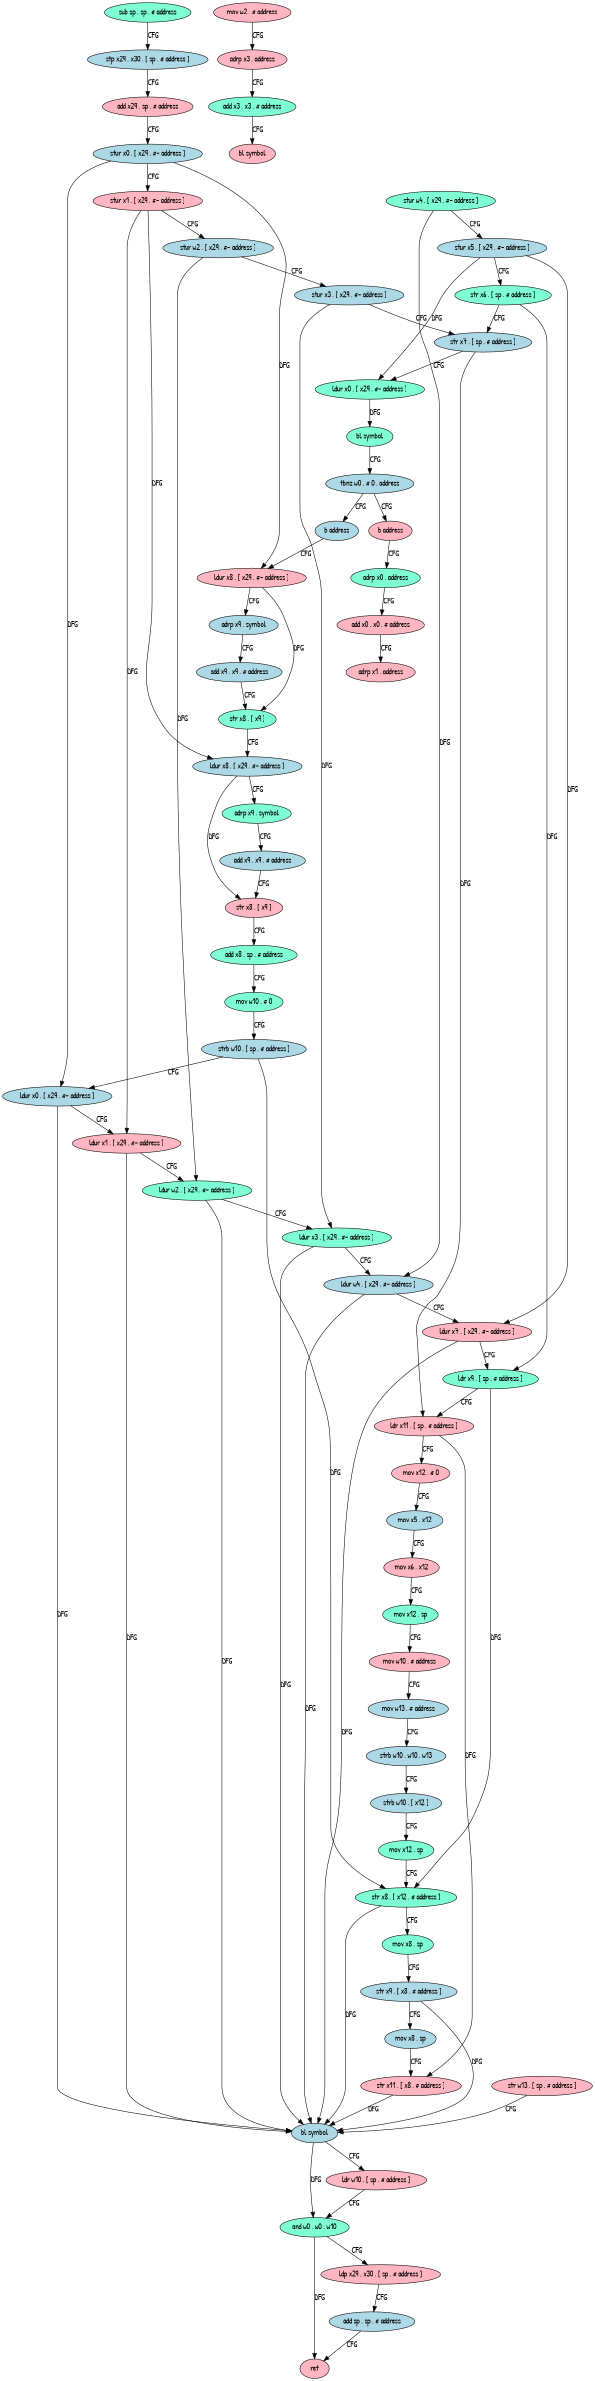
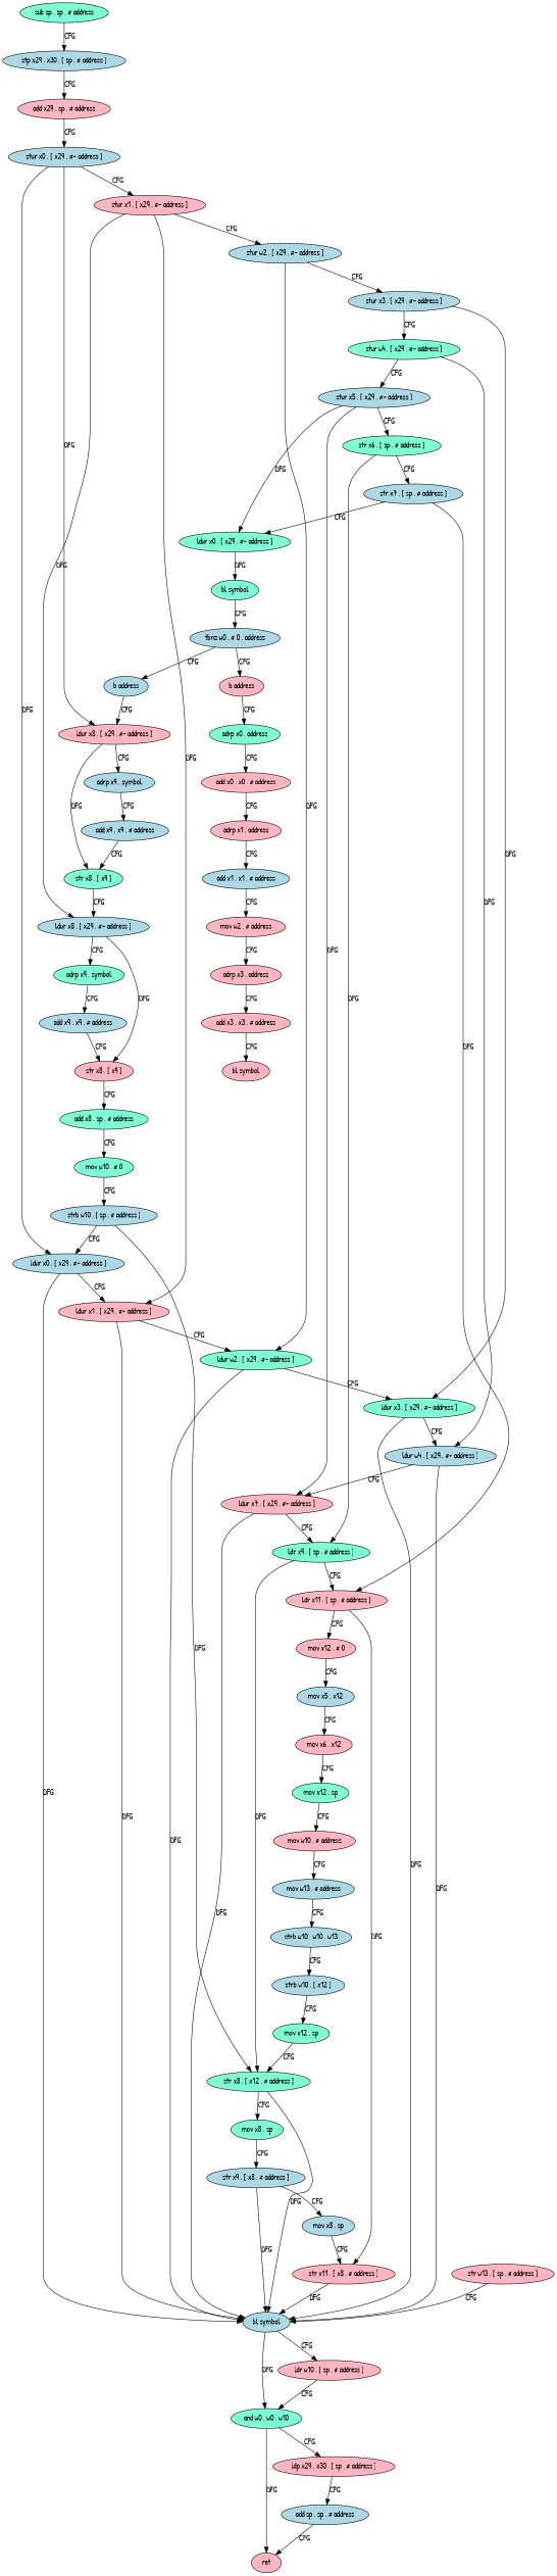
  digraph {
    fontname="Patrick Hand"
    node [fillcolor=lightblue fontname="Patrick Hand" style=filled]
    edge [fontname="Patrick Hand"]
    n1 [fillcolor=aquamarine label="sub sp , sp , # address"]
    n2 [label="stp x29 , x30 , [ sp , # address ]"]
    n3 [fillcolor=lightpink label="add x29 , sp , # address"]
    n4 [label="stur x0 , [ x29 , #- address ]"]
    n5 [fillcolor=lightpink label="stur x1 , [ x29 , #- address ]"]
    n6 [fillcolor=lightpink label="ldur x8 , [ x29 , #- address ]"]
    n7 [label="ldur x0 , [ x29 , #- address ]"]
    n8 [label="stur w2 , [ x29 , #- address ]"]
    n9 [label="ldur x8 , [ x29 , #- address ]"]
    n10 [fillcolor=lightpink label="ldur x1 , [ x29 , #- address ]"]
    n11 [label="adrp x9 , symbol"]
    n12 [fillcolor=aquamarine label="str x8 , [ x9 ]"]
    n13 [label="bl symbol"]
    n14 [label="stur x3 , [ x29 , #- address ]"]
    n15 [fillcolor=aquamarine label="ldur w2 , [ x29 , #- address ]"]
    n16 [fillcolor=aquamarine label="adrp x9 , symbol"]
    n17 [fillcolor=lightpink label="str x8 , [ x9 ]"]
    n18 [fillcolor=aquamarine label="stur w4 , [ x29 , #- address ]"]
    n19 [fillcolor=aquamarine label="ldur x3 , [ x29 , #- address ]"]
    n20 [label="stur x5 , [ x29 , #- address ]"]
    n21 [label="ldur w4 , [ x29 , #- address ]"]
    n22 [fillcolor=aquamarine label="str x6 , [ sp , # address ]"]
    n23 [fillcolor=aquamarine label="ldur x0 , [ x29 , #- address ]"]
    n24 [fillcolor=lightpink label="ldur x7 , [ x29 , #- address ]"]
    n25 [label="str x7 , [ sp , # address ]"]
    n26 [fillcolor=aquamarine label="ldr x9 , [ sp , # address ]"]
    n27 [fillcolor=aquamarine label="bl symbol"]
    n28 [fillcolor=lightpink label="ldr x11 , [ sp , # address ]"]
    n29 [fillcolor=aquamarine label="str x8 , [ x12 , # address ]"]
    n30 [fillcolor=lightpink label="mov x12 , # 0"]
    n31 [fillcolor=lightpink label="str x11 , [ x8 , # address ]"]
    n32 [label="tbnz w0 , # 0 , address"]
    n33 [label="b address"]
    n34 [fillcolor=lightpink label="b address"]
    n35 [fillcolor=aquamarine label="adrp x0 , address"]
    n36 [fillcolor=lightpink label="add x0 , x0 , # address"]
    n37 [label="add x9 , x9 , # address"]
    n38 [fillcolor=lightpink label="adrp x1 , address"]
    n39 [label="add x9 , x9 , # address"]
    n40 [fillcolor=aquamarine label="add x8 , sp , # address"]
    n41 [fillcolor=aquamarine label="mov w10 , # 0"]
    n42 [label="strb w10 , [ sp , # address ]"]
    n43 [fillcolor=aquamarine label="mov x8 , sp"]
    n44 [fillcolor=lightpink label="ldr w10 , [ sp , # address ]"]
    n45 [fillcolor=aquamarine label="and w0 , w0 , w10"]
    n46 [label="str x9 , [ x8 , # address ]"]
    n47 [label="mov x8 , sp"]
    n48 [label="mov x5 , x12"]
    n49 [fillcolor=lightpink label="mov x6 , x12"]
    n50 [fillcolor=aquamarine label="mov x12 , sp"]
    n51 [fillcolor=lightpink label="mov w10 , # address"]
    n52 [label="mov w13 , # address"]
    n53 [label="strb w10 , w10 , w13"]
    n54 [label="strb w10 , [ x12 ]"]
    n55 [fillcolor=aquamarine label="mov x12 , sp"]
    n56 [fillcolor=lightpink label="str w13 , [ sp , # address ]"]
    n57 [fillcolor=lightpink label="ldp x29 , x30 , [ sp , # address ]"]
    n58 [fillcolor=lightpink label=ret]
    n59 [label="add sp , sp , # address"]
+   n60 [label="add x1 , x1 , # address"]
    n61 [fillcolor=lightpink label="mov w2 , # address"]
    n62 [fillcolor=lightpink label="adrp x3 , address"]
-   n63 [fillcolor=aquamarine label="add x3 , x3 , # address"]
+   n63 [fillcolor=lightpink label="add x3 , x3 , # address"]
    n64 [fillcolor=lightpink label="bl symbol"]
    n1 -> n2 [label=CFG]
    n2 -> n3 [label=CFG]
    n3 -> n4 [label=CFG]
    n4 -> n5 [label=CFG]
    n4 -> n6 [label=DFG]
    n4 -> n7 [label=DFG]
    n5 -> n8 [label=CFG]
    n5 -> n9 [label=DFG]
    n5 -> n10 [label=DFG]
    n6 -> n11 [label=CFG]
    n6 -> n12 [label=DFG]
    n7 -> n10 [label=CFG]
    n7 -> n13 [label=DFG]
    n8 -> n14 [label=CFG]
    n8 -> n15 [label=DFG]
    n9 -> n16 [label=CFG]
    n9 -> n17 [label=DFG]
    n10 -> n13 [label=DFG]
    n10 -> n15 [label=CFG]
    n11 -> n37 [label=CFG]
    n12 -> n9 [label=CFG]
    n13 -> n44 [label=CFG]
    n13 -> n45 [label=DFG]
-   n14 -> n25 [label=CFG]
+   n14 -> n18 [label=CFG]
    n14 -> n19 [label=DFG]
    n15 -> n13 [label=DFG]
    n15 -> n19 [label=CFG]
    n16 -> n39 [label=CFG]
    n17 -> n40 [label=CFG]
    n18 -> n20 [label=CFG]
    n18 -> n21 [label=DFG]
    n19 -> n13 [label=DFG]
    n19 -> n21 [label=CFG]
    n20 -> n22 [label=CFG]
    n20 -> n23 [label=DFG]
    n20 -> n24 [label=DFG]
    n21 -> n13 [label=DFG]
    n21 -> n24 [label=CFG]
    n22 -> n25 [label=CFG]
    n22 -> n26 [label=DFG]
    n23 -> n27 [label=DFG]
    n24 -> n13 [label=DFG]
    n24 -> n26 [label=CFG]
    n25 -> n23 [label=CFG]
    n25 -> n28 [label=DFG]
    n26 -> n28 [label=CFG]
    n26 -> n29 [label=DFG]
    n27 -> n32 [label=CFG]
    n28 -> n30 [label=CFG]
    n28 -> n31 [label=DFG]
    n29 -> n13 [label=DFG]
    n29 -> n43 [label=CFG]
    n30 -> n48 [label=CFG]
    n31 -> n13 [label=DFG]
    n32 -> n33 [label=CFG]
    n32 -> n34 [label=CFG]
    n33 -> n6 [label=CFG]
    n34 -> n35 [label=CFG]
    n35 -> n36 [label=CFG]
    n36 -> n38 [label=CFG]
    n37 -> n12 [label=CFG]
+   n38 -> n60 [label=CFG]
    n39 -> n17 [label=CFG]
    n40 -> n41 [label=CFG]
    n41 -> n42 [label=CFG]
    n42 -> n7 [label=CFG]
    n42 -> n29 [label=DFG]
    n43 -> n46 [label=CFG]
    n44 -> n45 [label=CFG]
    n45 -> n57 [label=CFG]
    n45 -> n58 [label=DFG]
    n46 -> n13 [label=DFG]
    n46 -> n47 [label=CFG]
    n47 -> n31 [label=CFG]
    n48 -> n49 [label=CFG]
    n49 -> n50 [label=CFG]
    n50 -> n51 [label=CFG]
    n51 -> n52 [label=CFG]
    n52 -> n53 [label=CFG]
    n53 -> n54 [label=CFG]
    n54 -> n55 [label=CFG]
    n55 -> n29 [label=CFG]
    n56 -> n13 [label=CFG]
    n57 -> n59 [label=CFG]
    n59 -> n58 [label=CFG]
+   n60 -> n61 [label=CFG]
    n61 -> n62 [label=CFG]
    n62 -> n63 [label=CFG]
    n63 -> n64 [label=CFG]
  }
